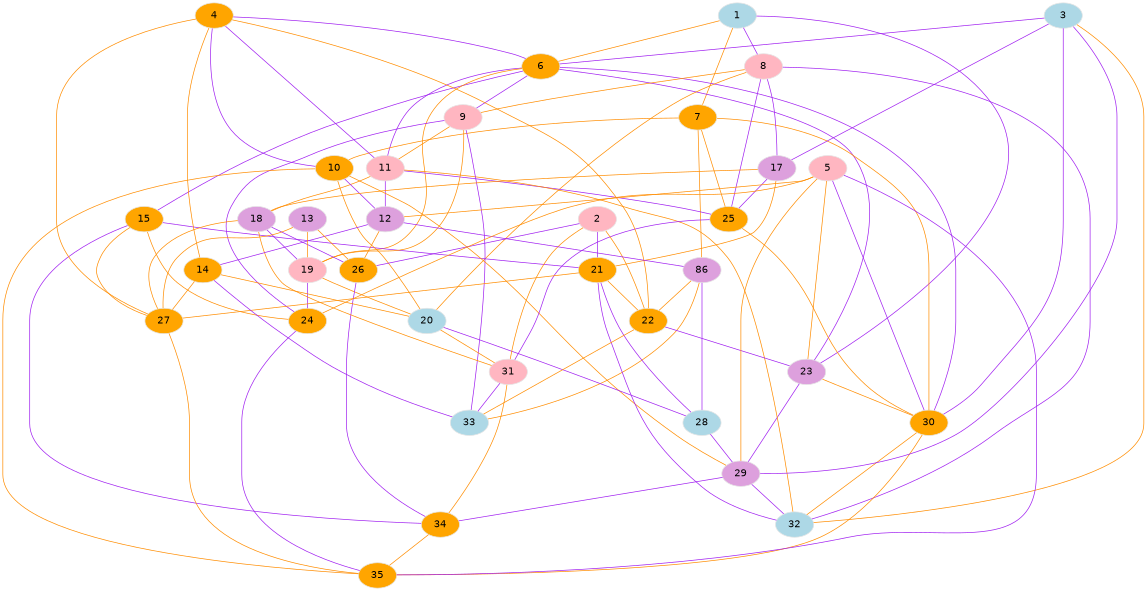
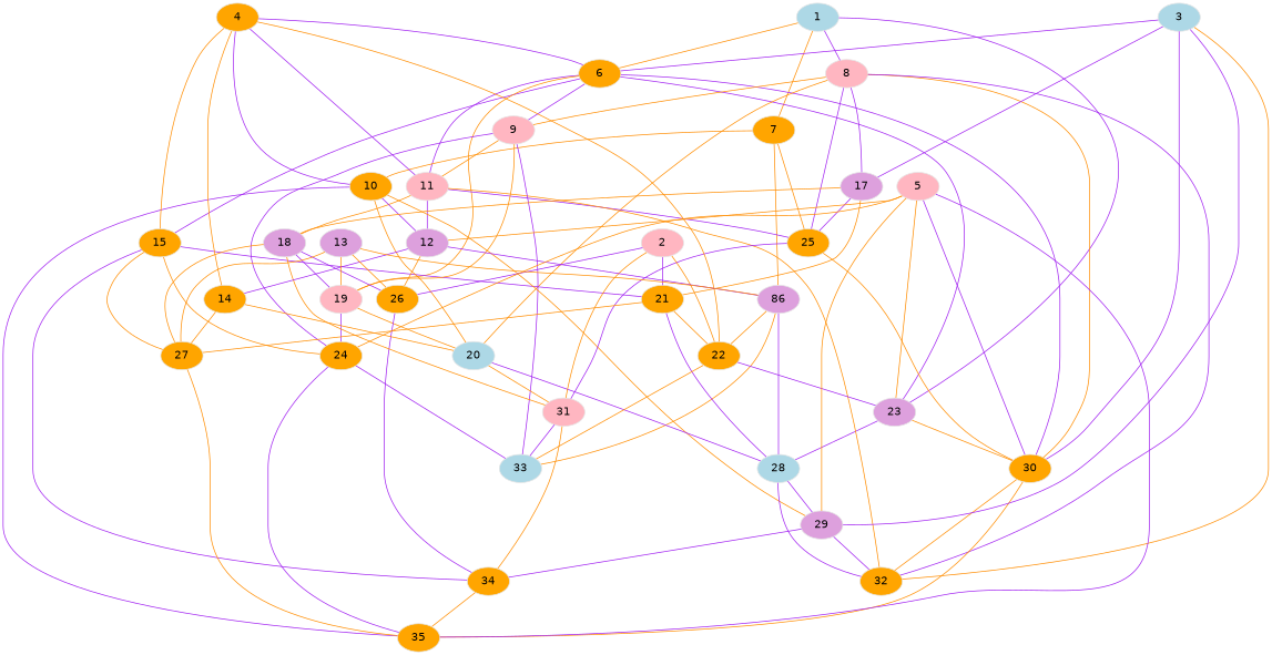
  graph {
    fontname="DejaVu Sans"
    node [color=gray90 fillcolor=orange fontname="DejaVu Sans" style=filled]
    edge [color=darkorange fontname="DejaVu Sans" weight=1.0]
    1 [fillcolor=lightblue]
    6
    7
    8 [fillcolor=lightpink]
    23 [fillcolor=plum]
    30
    11 [fillcolor=lightpink]
    15
    9 [fillcolor=lightpink]
    19 [fillcolor=lightpink]
    10
    n12 [fillcolor=plum label=86]
    25
    17 [fillcolor=plum]
-   32 [fillcolor=lightblue]
+   32
    20 [fillcolor=lightblue]
    29 [fillcolor=plum]
    2 [fillcolor=lightpink]
    21
    22
    26
    31 [fillcolor=lightpink]
    28 [fillcolor=lightblue]
    27
    33 [fillcolor=lightblue]
    34
    3 [fillcolor=lightblue]
    18 [fillcolor=plum]
    35
    4
    14
    12 [fillcolor=plum]
    24
    5 [fillcolor=lightpink]
    13 [fillcolor=plum]
    1 -- 6
    1 -- 7
    1 -- 8 [color=purple]
    1 -- 23 [color=purple]
    6 -- 23 [color=purple]
    6 -- 30 [color=purple]
    6 -- 11 [color=purple]
    6 -- 15 [color=purple]
    6 -- 9 [color=purple]
    6 -- 19
-   7 -- 30
+   8 -- 30
    7 -- 10
    7 -- n12
    7 -- 25
    8 -- 9
    8 -- 25 [color=purple]
    8 -- 17 [color=purple]
    8 -- 32 [color=purple]
    8 -- 20
    23 -- 30
-   23 -- 29 [color=purple]
+   23 -- 28 [color=purple]
    30 -- 32
    30 -- 35
    11 -- 25 [color=purple]
    11 -- 32
    11 -- 18
    11 -- 12 [color=purple]
    15 -- 21 [color=purple]
    15 -- 27
    15 -- 34 [color=purple]
    15 -- 24
    9 -- 11
    9 -- 19
    9 -- 33 [color=purple]
    9 -- 24 [color=purple]
    19 -- 20
    19 -- 24 [color=purple]
    10 -- 20
    10 -- 29
-   10 -- 35
+   10 -- 35 [color=purple]
    10 -- 12 [color=purple]
    n12 -- 22
    n12 -- 28 [color=purple]
    n12 -- 33
    25 -- 30
    25 -- 31 [color=purple]
    17 -- 25 [color=purple]
    17 -- 21
    17 -- 18
    20 -- 31
    20 -- 28 [color=purple]
    29 -- 32 [color=purple]
    29 -- 34 [color=purple weight=2.0]
    2 -- 21 [color=purple]
    2 -- 22
    2 -- 26 [color=purple]
    2 -- 31
    21 -- 22
    21 -- 28 [color=purple]
    21 -- 27
    22 -- 23 [color=purple]
    22 -- 33
    26 -- 34 [color=purple]
    31 -- 33 [color=purple]
    31 -- 34
-   21 -- 32 [color=purple]
+   28 -- 32 [color=purple]
    28 -- 29 [color=purple]
    27 -- 35
    34 -- 35
    3 -- 6 [color=purple]
    3 -- 30 [color=purple]
    3 -- 17 [color=purple]
    3 -- 32
    3 -- 29 [color=purple]
    18 -- 19 [color=purple]
    18 -- 26 [color=purple]
    18 -- 31
    18 -- 27
    4 -- 6 [color=purple]
    4 -- 11 [color=purple]
-   4 -- 27
+   4 -- 15
    4 -- 10 [color=purple]
    4 -- 22
    4 -- 14
    14 -- 20
    14 -- 27
    12 -- n12 [color=purple]
    12 -- 26
    12 -- 14 [color=purple]
-   14 -- 33 [color=purple]
+   24 -- 33 [color=purple]
    24 -- 35 [color=purple]
    5 -- 23
    5 -- 30 [color=purple]
    5 -- 29
    5 -- 35 [color=purple]
    5 -- 12
    5 -- 24
    13 -- 19
+   13 -- n12
    13 -- 26
    13 -- 27
  }
